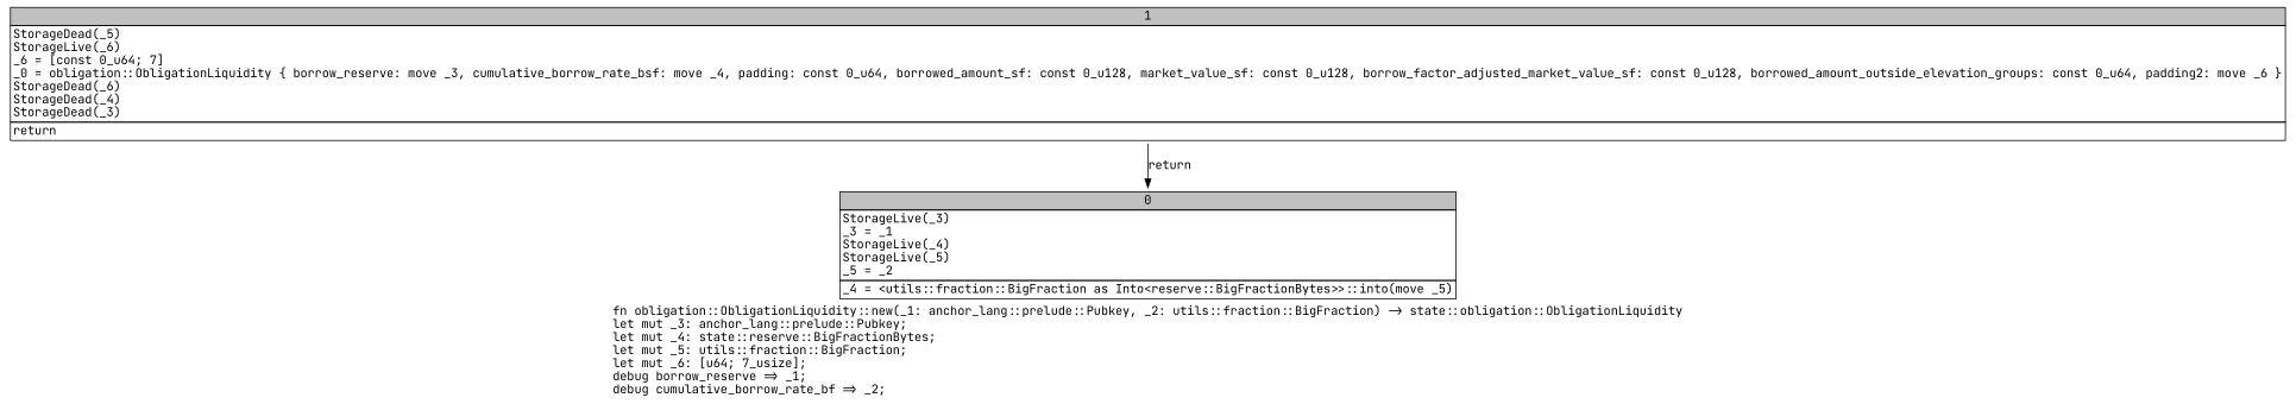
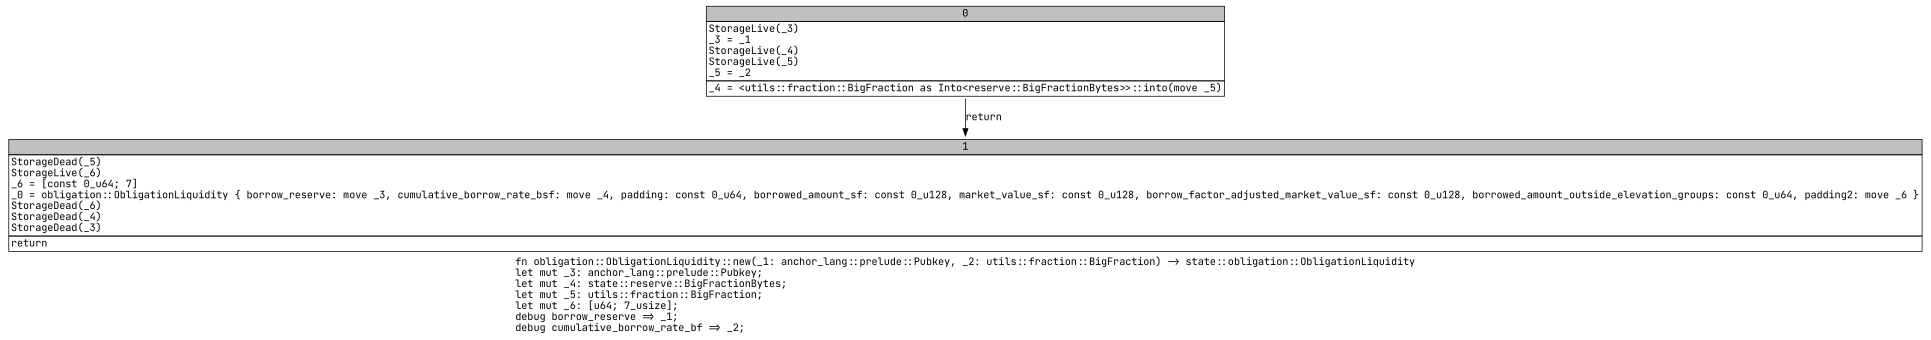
  digraph {
    fontname="JetBrains Mono"
    label=<fn obligation::ObligationLiquidity::new(_1: anchor_lang::prelude::Pubkey, _2: utils::fraction::BigFraction) -&gt; state::obligation::ObligationLiquidity<br align="left"/>let mut _3: anchor_lang::prelude::Pubkey;<br align="left"/>let mut _4: state::reserve::BigFractionBytes;<br align="left"/>let mut _5: utils::fraction::BigFraction;<br align="left"/>let mut _6: [u64; 7_usize];<br align="left"/>debug borrow_reserve =&gt; _1;<br align="left"/>debug cumulative_borrow_rate_bf =&gt; _2;<br align="left"/>>
    node [fontname="JetBrains Mono" shape=none]
    n1 [label=<<table border="0" cellborder="1" cellspacing="0"><tr><td bgcolor="gray" align="center" colspan="1">0</td></tr><tr><td align="left" balign="left">StorageLive(_3)<br/>_3 = _1<br/>StorageLive(_4)<br/>StorageLive(_5)<br/>_5 = _2<br/></td></tr><tr><td align="left">_4 = &lt;utils::fraction::BigFraction as Into&lt;reserve::BigFractionBytes&gt;&gt;::into(move _5)</td></tr></table>>]
    n2 [label=<<table border="0" cellborder="1" cellspacing="0"><tr><td bgcolor="gray" align="center" colspan="1">1</td></tr><tr><td align="left" balign="left">StorageDead(_5)<br/>StorageLive(_6)<br/>_6 = [const 0_u64; 7]<br/>_0 = obligation::ObligationLiquidity { borrow_reserve: move _3, cumulative_borrow_rate_bsf: move _4, padding: const 0_u64, borrowed_amount_sf: const 0_u128, market_value_sf: const 0_u128, borrow_factor_adjusted_market_value_sf: const 0_u128, borrowed_amount_outside_elevation_groups: const 0_u64, padding2: move _6 }<br/>StorageDead(_6)<br/>StorageDead(_4)<br/>StorageDead(_3)<br/></td></tr><tr><td align="left">return</td></tr></table>>]
-   n2 -> n1 [fontname="JetBrains Mono" label=return]
+   n1 -> n2 [fontname="JetBrains Mono" label=return]
  }
